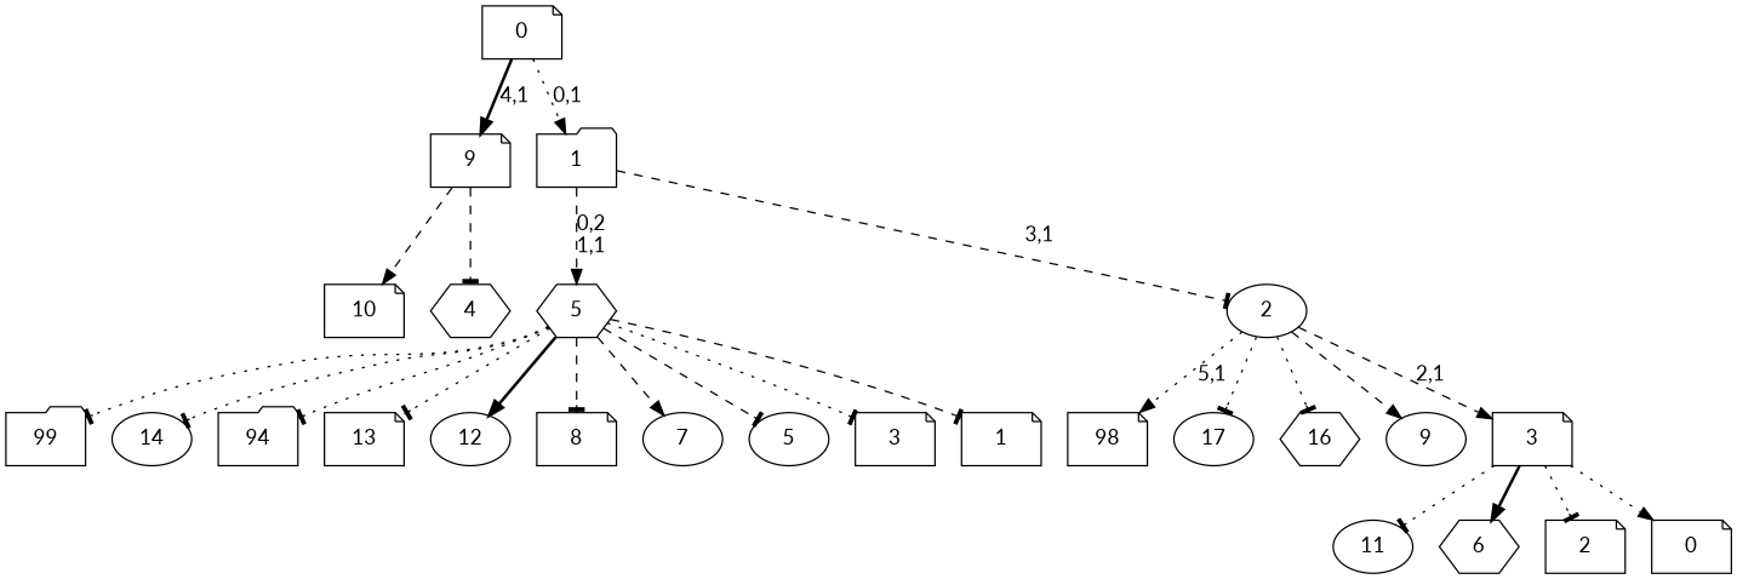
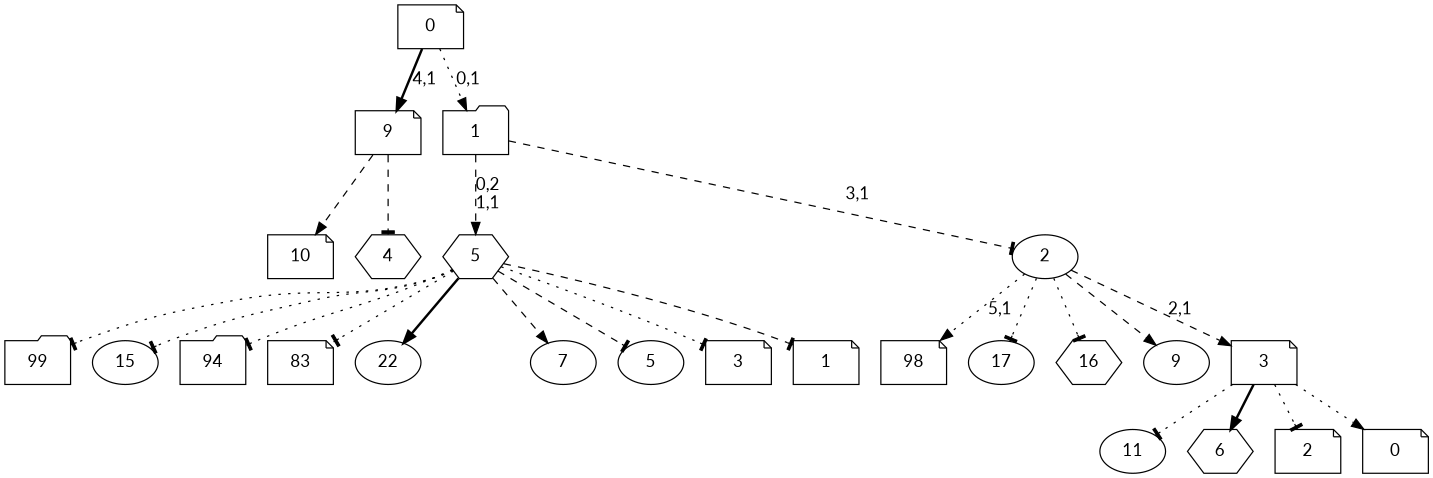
  digraph {
    fontname=Lato
    node [fontname=Lato shape=note]
    edge [arrowhead=tee fontname=Lato style=dotted]
    n1 [label=99 shape=folder]
    n2 [label=98]
    n3 [label=17 shape=ellipse]
    n4 [label=16 shape=hexagon]
-   n5 [label=14 shape=ellipse]
+   n5 [label=15 shape=ellipse]
    n6 [label=94 shape=folder]
-   n7 [label=13]
-   n8 [label=12 shape=ellipse]
+   n7 [label=83]
+   n8 [label=22 shape=ellipse]
    n9 [label=11 shape=ellipse]
    n10 [label=10]
    n11 [label=9 shape=ellipse]
-   n12 [label=8]
    n13 [label=7 shape=ellipse]
    n14 [label=6 shape=hexagon]
    n15 [label=5 shape=ellipse]
    n16 [label=4 shape=hexagon]
    9
    n18 [label=3]
    n19 [label=2]
    n20 [label=1]
    5 [shape=hexagon]
    n22 [label=0]
    3
    2 [shape=ellipse]
    1 [shape=folder]
    0
    9 -> n10 [arrowhead=normal style=dashed]
    9 -> n16 [style=dashed]
    5 -> n1
    5 -> n5
    5 -> n6
    5 -> n7
    5 -> n8 [arrowhead=normal style=bold]
-   5 -> n12 [style=dashed]
    5 -> n13 [arrowhead=normal style=dashed]
    5 -> n15 [style=dashed]
    5 -> n18
    5 -> n20 [style=dashed]
    3 -> n9
    3 -> n14 [arrowhead=normal style=bold]
    3 -> n19
    3 -> n22 [arrowhead=normal]
    2 -> n2 [arrowhead=normal label="5,1"]
    2 -> n3
    2 -> n4
    2 -> n11 [arrowhead=normal style=dashed]
    2 -> 3 [arrowhead=normal label="2,1" style=dashed]
    1 -> 5 [arrowhead=normal label="0,2\n1,1" style=dashed]
    1 -> 2 [label="3,1" style=dashed]
    0 -> 9 [arrowhead=normal label="4,1" style=bold]
    0 -> 1 [arrowhead=normal label="0,1"]
  }
